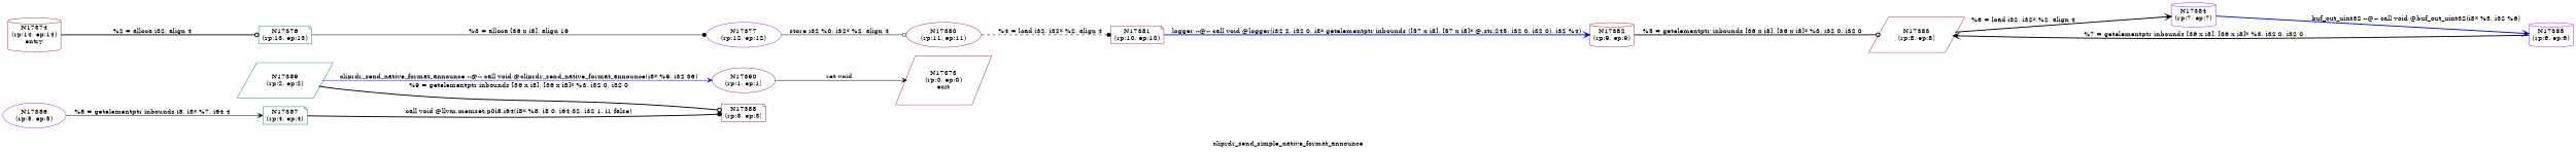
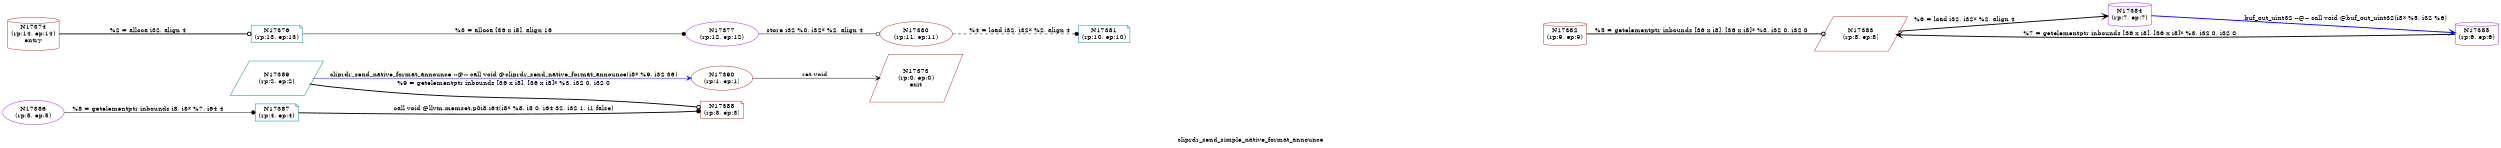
  digraph {
    label=cliprdr_send_simple_native_format_announce
    rankdir=LR
    node [color=brown shape=cylinder]
    edge [arrowhead=vee style=bold]
    n1 [label="N17373\n(rp:0, ep:0)\nexit" shape=parallelogram]
    n2 [label="N17374\n(rp:14, ep:14)\nentry"]
    n3 [color=teal label="N17376\n(rp:13, ep:13)" shape=note]
    n4 [color=purple label="N17377\n(rp:12, ep:12)" shape=ellipse]
    n5 [label="N17380\n(rp:11, ep:11)" shape=ellipse]
-   n6 [label="N17381\n(rp:10, ep:10)" shape=note]
+   n6 [color=teal label="N17381\n(rp:10, ep:10)" shape=note]
    n7 [label="N17382\n(rp:9, ep:9)"]
    n8 [label="N17383\n(rp:8, ep:8)" shape=parallelogram]
    n9 [color=purple label="N17384\n(rp:7, ep:7)"]
    n10 [color=purple label="N17385\n(rp:6, ep:6)"]
    n11 [color=purple label="N17386\n(rp:5, ep:5)" shape=ellipse]
    n12 [color=teal label="N17387\n(rp:4, ep:4)" shape=note]
    n13 [label="N17388\n(rp:3, ep:3)" shape=note]
    n14 [color=teal label="N17389\n(rp:2, ep:2)" shape=parallelogram]
    n15 [label="N17390\n(rp:1, ep:1)" shape=ellipse]
    n2 -> n3 [arrowhead=odot label="%2 = alloca i32, align 4"]
    n3 -> n4 [arrowhead=dot label="%3 = alloca [36 x i8], align 16" style=solid]
    n4 -> n5 [arrowhead=odot label="store i32 %0, i32* %2, align 4" style=solid]
    n5 -> n6 [arrowhead=dot label="%4 = load i32, i32* %2, align 4" style=dashed]
-   n6 -> n7 [color=blue label="logger --@-- call void @logger(i32 2, i32 0, i8* getelementptr inbounds ([57 x i8], [57 x i8]* @.str.245, i32 0, i32 0), i32 %4)"]
    n7 -> n8 [arrowhead=odot label="%5 = getelementptr inbounds [36 x i8], [36 x i8]* %3, i32 0, i32 0"]
    n8 -> n9 [label="%6 = load i32, i32* %2, align 4"]
    n9 -> n10 [color=blue label="buf_out_uint32 --@-- call void @buf_out_uint32(i8* %5, i32 %6)"]
    n10 -> n8 [label="%7 = getelementptr inbounds [36 x i8], [36 x i8]* %3, i32 0, i32 0"]
-   n11 -> n12 [label="%8 = getelementptr inbounds i8, i8* %7, i64 4" style=solid]
+   n11 -> n12 [arrowhead=dot label="%8 = getelementptr inbounds i8, i8* %7, i64 4" style=solid]
    n12 -> n13 [arrowhead=dot label="call void @llvm.memset.p0i8.i64(i8* %8, i8 0, i64 32, i32 1, i1 false)"]
    n14 -> n13 [arrowhead=odot label="%9 = getelementptr inbounds [36 x i8], [36 x i8]* %3, i32 0, i32 0"]
    n14 -> n15 [color=blue label="cliprdr_send_native_format_announce --@-- call void @cliprdr_send_native_format_announce(i8* %9, i32 36)" style=solid]
    n15 -> n1 [label="ret void" style=solid]
  }
